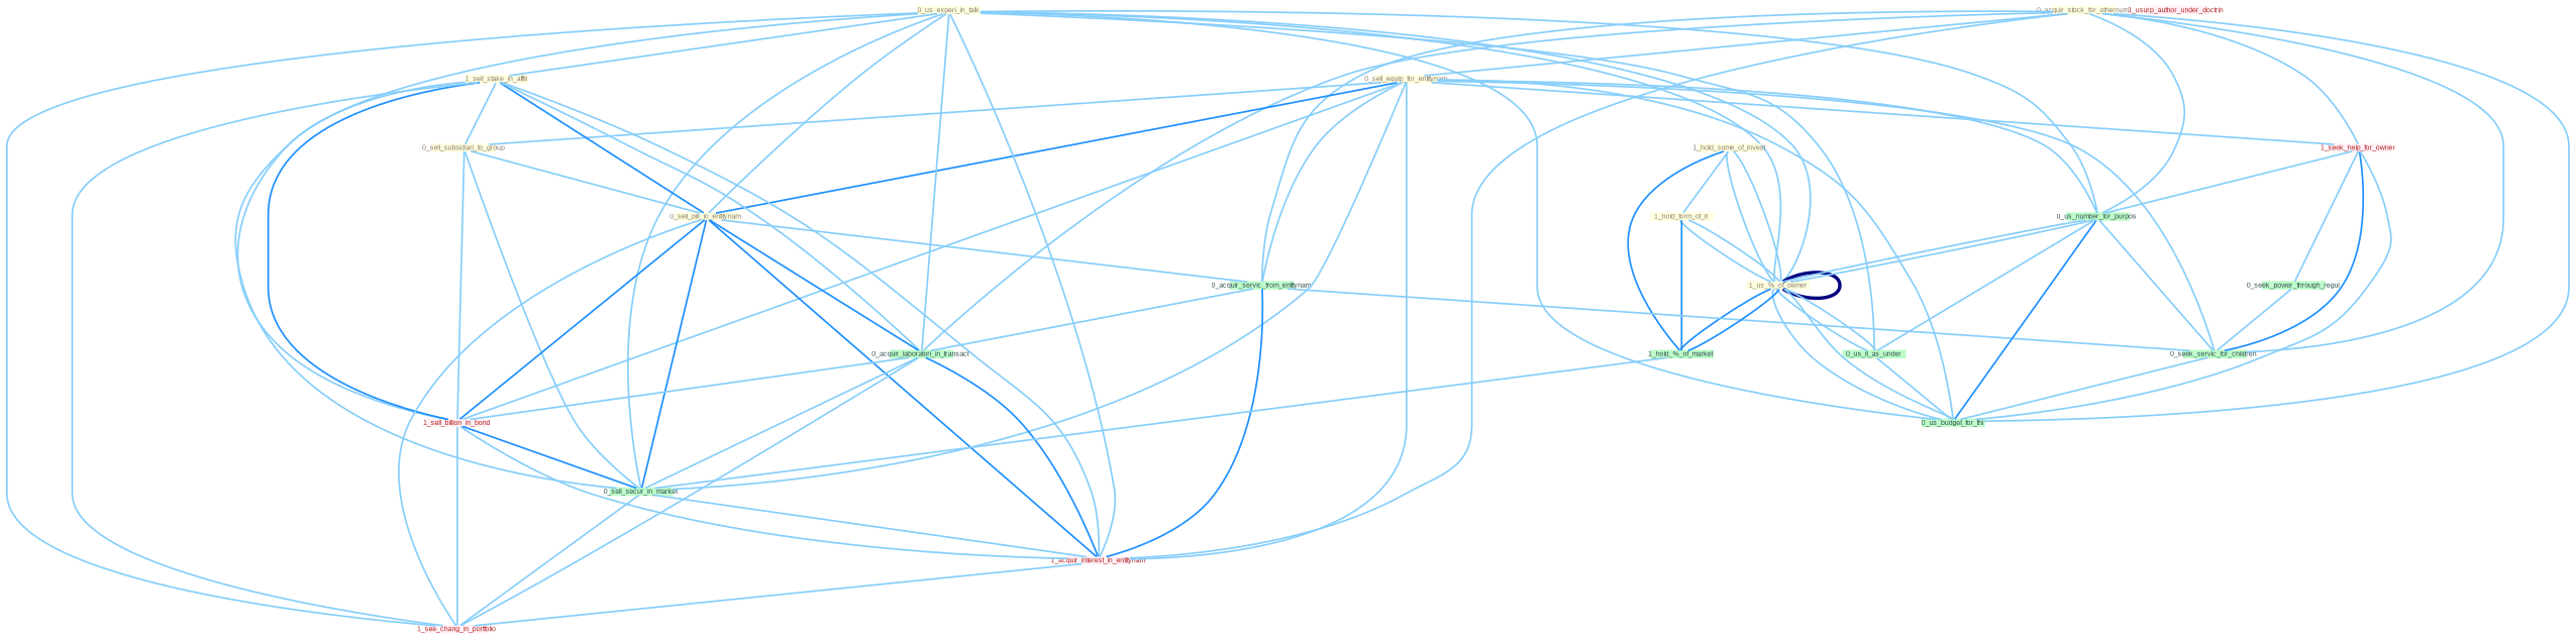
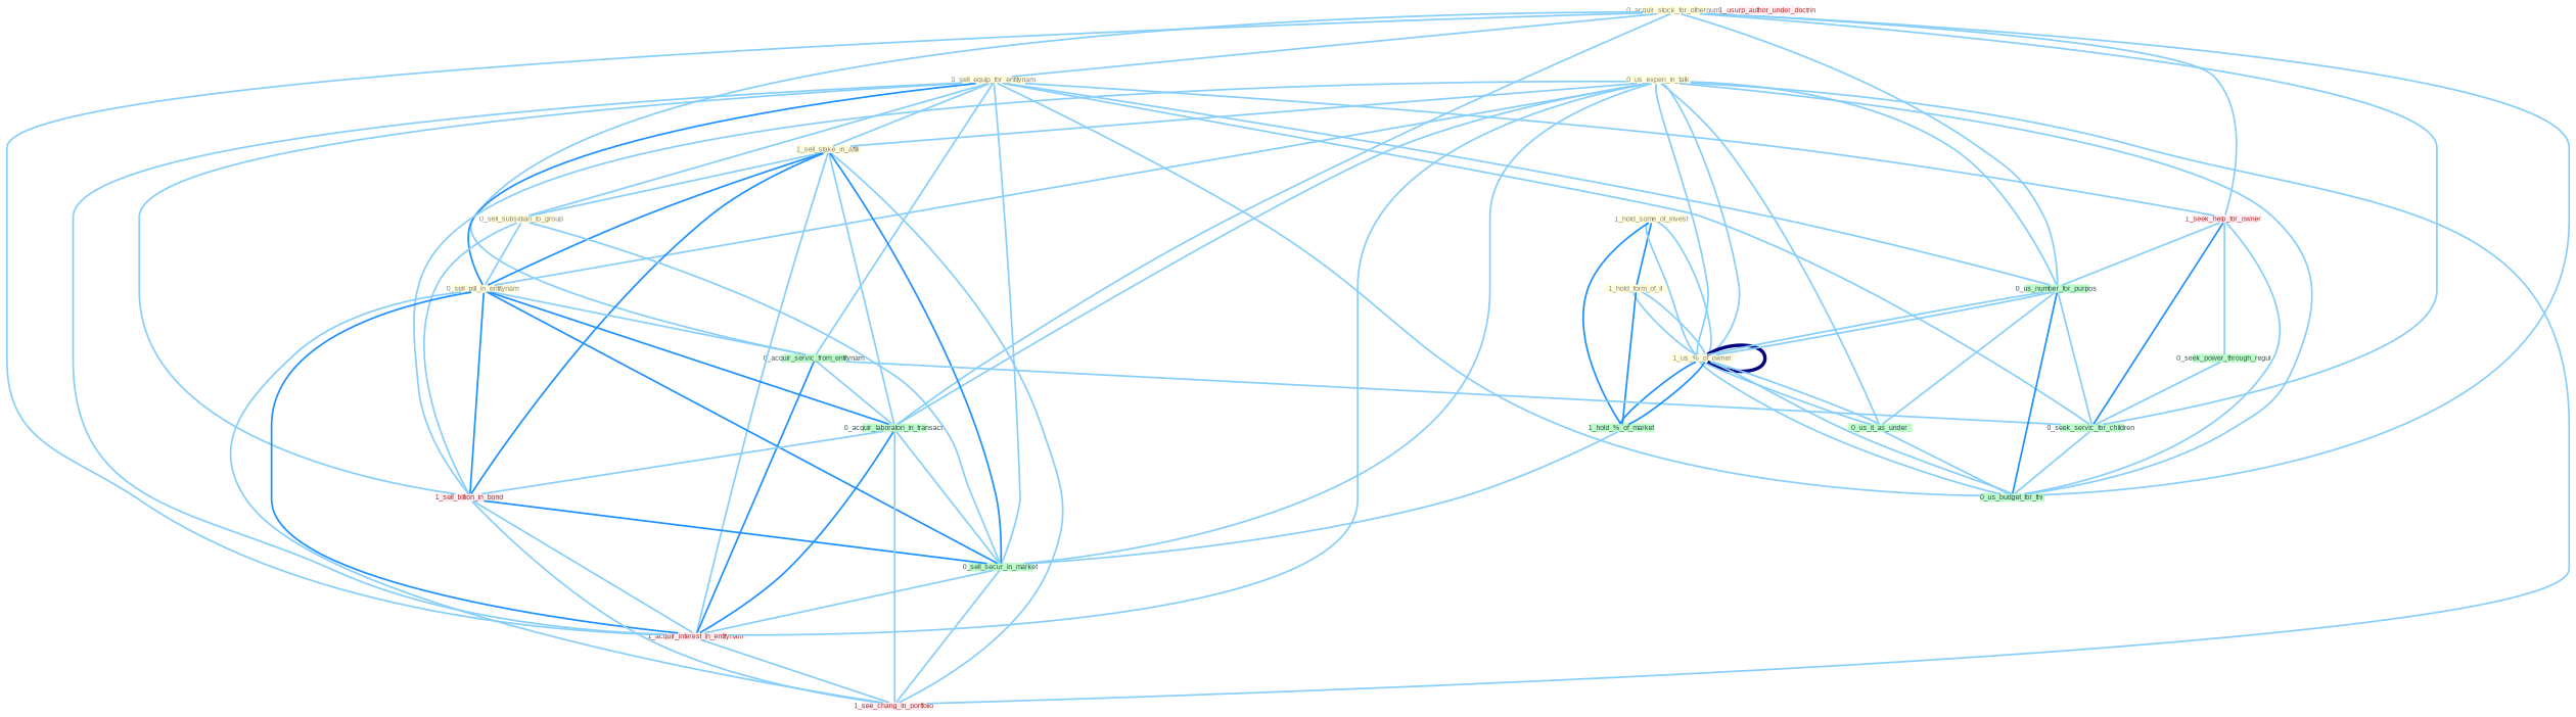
  graph {
    fontname="Liberation Sans"
    node [color="#ffffe0" fixedsize=true fontcolor="#8b7d6b" fontname="Liberation Sans" fontsize=4 shape=polygon style=filled]
    edge [color="#87cefa" fontname="Liberation Sans" w=1]
    "0_acquir_stock_for_othernum " [height=.06 width=.5]
    "0_sell_equip_for_entitynam " [height=.06 width=.5]
    "0_us_experi_in_talk " [height=.06 width=.5]
    "1_sell_stake_in_affili " [height=.06 width=.5]
    "0_sell_subsidiari_to_group " [height=.06 width=.5]
    "0_sell_pill_in_entitynam " [height=.06 width=.5]
    "1_hold_some_of_invest " [height=.06 width=.5]
    "1_hold_form_of_it " [height=.06 width=.5]
    n9 [height=.06 label="1_us_%_of_owner" width=.5]
    "1_seek_help_for_owner " [color="#fff0f5" fontcolor="#b22222" height=.06 width=.5]
    "1_sell_billion_in_bond " [color="#fff0f5" fontcolor="#b22222" height=.06 width=.5]
    "1_usurp_author_under_doctrin " [color="#fff0f5" fontcolor="#b22222" height=.06 width=.5]
    "1_acquir_interest_in_entitynam " [color="#fff0f5" fontcolor="#b22222" height=.06 width=.5]
    "1_see_chang_in_portfolio " [color="#fff0f5" fontcolor="#b22222" height=.06 width=.5]
    "0_acquir_servic_from_entitynam " [color="#BDFCC9" fontcolor="#2f4f4f" height=.06 width=.5]
    "0_us_number_for_purpos " [color="#BDFCC9" fontcolor="#2f4f4f" height=.06 width=.5]
    "0_acquir_laboratori_in_transact " [color="#BDFCC9" fontcolor="#2f4f4f" height=.06 width=.5]
    "0_seek_servic_for_children " [color="#BDFCC9" fontcolor="#2f4f4f" height=.06 width=.5]
    "0_us_budget_for_thi " [color="#BDFCC9" fontcolor="#2f4f4f" height=.06 width=.5]
    "0_sell_secur_in_market " [color="#BDFCC9" fontcolor="#2f4f4f" height=.06 width=.5]
    n21 [color="#BDFCC9" fontcolor="#2f4f4f" height=.06 label="0_us_it_as_under" width=.5]
    "1_hold_%_of_market " [color="#BDFCC9" fontcolor="#2f4f4f" height=.06 width=.5]
    "0_seek_power_through_regul " [color="#BDFCC9" fontcolor="#2f4f4f" height=.06 width=.5]
    subgraph sub_1 {
      "0_acquir_stock_for_othernum "
      "0_sell_equip_for_entitynam "
      "0_us_experi_in_talk "
      "1_sell_stake_in_affili "
      "0_sell_subsidiari_to_group "
      "0_sell_pill_in_entitynam "
      "1_hold_some_of_invest "
      "1_hold_form_of_it "
      n9
    }
    subgraph sub_2 {
      "1_seek_help_for_owner "
      "1_sell_billion_in_bond "
      "1_usurp_author_under_doctrin "
      "1_acquir_interest_in_entitynam "
      "1_see_chang_in_portfolio "
    }
    "0_acquir_stock_for_othernum " -- "0_sell_equip_for_entitynam "
    "0_acquir_stock_for_othernum " -- "1_seek_help_for_owner "
    "0_acquir_stock_for_othernum " -- "1_acquir_interest_in_entitynam "
    "0_acquir_stock_for_othernum " -- "0_acquir_servic_from_entitynam "
    "0_acquir_stock_for_othernum " -- "0_us_number_for_purpos "
    "0_acquir_stock_for_othernum " -- "0_acquir_laboratori_in_transact "
    "0_acquir_stock_for_othernum " -- "0_seek_servic_for_children "
    "0_acquir_stock_for_othernum " -- "0_us_budget_for_thi "
+   "0_sell_equip_for_entitynam " -- "1_sell_stake_in_affili "
    "0_sell_equip_for_entitynam " -- "0_sell_subsidiari_to_group "
    "0_sell_equip_for_entitynam " -- "0_sell_pill_in_entitynam " [color="#1e90ff" w=2]
    "0_sell_equip_for_entitynam " -- "1_seek_help_for_owner "
    "0_sell_equip_for_entitynam " -- "1_sell_billion_in_bond "
    "0_sell_equip_for_entitynam " -- "1_acquir_interest_in_entitynam "
    "0_sell_equip_for_entitynam " -- "0_acquir_servic_from_entitynam "
    "0_sell_equip_for_entitynam " -- "0_us_number_for_purpos "
    "0_sell_equip_for_entitynam " -- "0_seek_servic_for_children "
    "0_sell_equip_for_entitynam " -- "0_us_budget_for_thi "
    "0_sell_equip_for_entitynam " -- "0_sell_secur_in_market "
    "0_us_experi_in_talk " -- "1_sell_stake_in_affili "
    "0_us_experi_in_talk " -- "0_sell_pill_in_entitynam "
    "0_us_experi_in_talk " -- n9
    "0_us_experi_in_talk " -- n9
    "0_us_experi_in_talk " -- "1_sell_billion_in_bond "
    "0_us_experi_in_talk " -- "1_acquir_interest_in_entitynam "
    "0_us_experi_in_talk " -- "1_see_chang_in_portfolio "
    "0_us_experi_in_talk " -- "0_us_number_for_purpos "
    "0_us_experi_in_talk " -- "0_acquir_laboratori_in_transact "
    "0_us_experi_in_talk " -- "0_us_budget_for_thi "
    "0_us_experi_in_talk " -- "0_sell_secur_in_market "
    "0_us_experi_in_talk " -- n21
    "1_sell_stake_in_affili " -- "0_sell_subsidiari_to_group "
    "1_sell_stake_in_affili " -- "0_sell_pill_in_entitynam " [color="#1e90ff" w=2]
    "1_sell_stake_in_affili " -- "1_sell_billion_in_bond " [color="#1e90ff" w=2]
    "1_sell_stake_in_affili " -- "1_acquir_interest_in_entitynam "
    "1_sell_stake_in_affili " -- "1_see_chang_in_portfolio "
    "1_sell_stake_in_affili " -- "0_acquir_laboratori_in_transact "
-   "1_sell_stake_in_affili " -- "0_sell_secur_in_market " [w=2]
+   "1_sell_stake_in_affili " -- "0_sell_secur_in_market " [color="#1e90ff" w=2]
    "0_sell_subsidiari_to_group " -- "0_sell_pill_in_entitynam "
    "0_sell_subsidiari_to_group " -- "1_sell_billion_in_bond "
    "0_sell_subsidiari_to_group " -- "0_sell_secur_in_market "
    "0_sell_pill_in_entitynam " -- "1_sell_billion_in_bond " [color="#1e90ff" w=2]
    "0_sell_pill_in_entitynam " -- "1_acquir_interest_in_entitynam " [color="#1e90ff" w=2]
    "0_sell_pill_in_entitynam " -- "1_see_chang_in_portfolio "
    "0_sell_pill_in_entitynam " -- "0_acquir_servic_from_entitynam "
    "0_sell_pill_in_entitynam " -- "0_acquir_laboratori_in_transact " [color="#1e90ff"]
    "0_sell_pill_in_entitynam " -- "0_sell_secur_in_market " [color="#1e90ff" w=2]
-   "1_hold_some_of_invest " -- "1_hold_form_of_it " [w=2]
+   "1_hold_some_of_invest " -- "1_hold_form_of_it " [color="#1e90ff" w=2]
    "1_hold_some_of_invest " -- n9
    "1_hold_some_of_invest " -- n9
    "1_hold_some_of_invest " -- "1_hold_%_of_market " [color="#1e90ff" w=2]
    "1_hold_form_of_it " -- n9
    "1_hold_form_of_it " -- n9
    "1_hold_form_of_it " -- "1_hold_%_of_market " [color="#1e90ff" w=2]
    n9 -- n9 [color="#000080" style=bold w=4]
    n9 -- "0_us_number_for_purpos "
    n9 -- "0_us_budget_for_thi "
    n9 -- "0_us_budget_for_thi "
    n9 -- n21
    n9 -- "1_hold_%_of_market " [color="#1e90ff" w=2]
    "1_seek_help_for_owner " -- "0_us_number_for_purpos "
    "1_seek_help_for_owner " -- "0_seek_servic_for_children " [color="#1e90ff" w=2]
    "1_seek_help_for_owner " -- "0_us_budget_for_thi "
    "1_seek_help_for_owner " -- "0_seek_power_through_regul "
    "1_sell_billion_in_bond " -- "1_acquir_interest_in_entitynam "
    "1_sell_billion_in_bond " -- "1_see_chang_in_portfolio "
    "1_sell_billion_in_bond " -- "0_sell_secur_in_market " [color="#1e90ff" w=2]
    "1_acquir_interest_in_entitynam " -- "1_see_chang_in_portfolio "
    "0_acquir_servic_from_entitynam " -- "1_acquir_interest_in_entitynam " [color="#1e90ff" w=2]
    "0_acquir_servic_from_entitynam " -- "0_acquir_laboratori_in_transact "
    "0_acquir_servic_from_entitynam " -- "0_seek_servic_for_children "
    "0_us_number_for_purpos " -- n9
    "0_us_number_for_purpos " -- "0_seek_servic_for_children "
    "0_us_number_for_purpos " -- "0_us_budget_for_thi " [color="#1e90ff" w=2]
    "0_us_number_for_purpos " -- n21
    "0_acquir_laboratori_in_transact " -- "1_sell_billion_in_bond "
    "0_acquir_laboratori_in_transact " -- "1_acquir_interest_in_entitynam " [color="#1e90ff" w=2]
    "0_acquir_laboratori_in_transact " -- "1_see_chang_in_portfolio "
    "0_acquir_laboratori_in_transact " -- "0_sell_secur_in_market "
    "0_seek_servic_for_children " -- "0_us_budget_for_thi "
    "0_sell_secur_in_market " -- "1_acquir_interest_in_entitynam "
    "0_sell_secur_in_market " -- "1_see_chang_in_portfolio "
    n21 -- n9
    n21 -- "0_us_budget_for_thi "
    "1_hold_%_of_market " -- n9 [color="#1e90ff" w=2]
    "1_hold_%_of_market " -- "0_sell_secur_in_market "
    "0_seek_power_through_regul " -- "0_seek_servic_for_children "
  }
